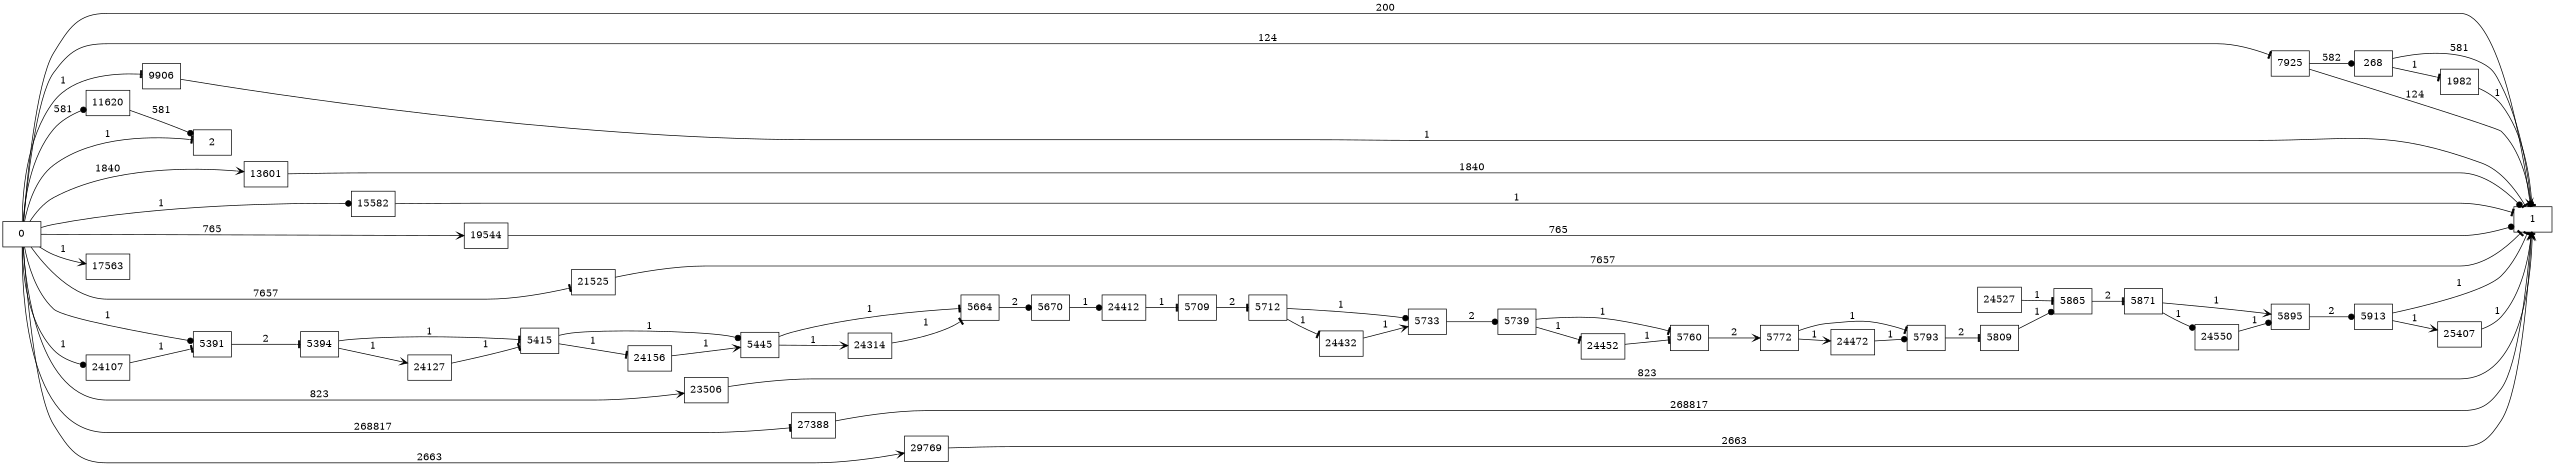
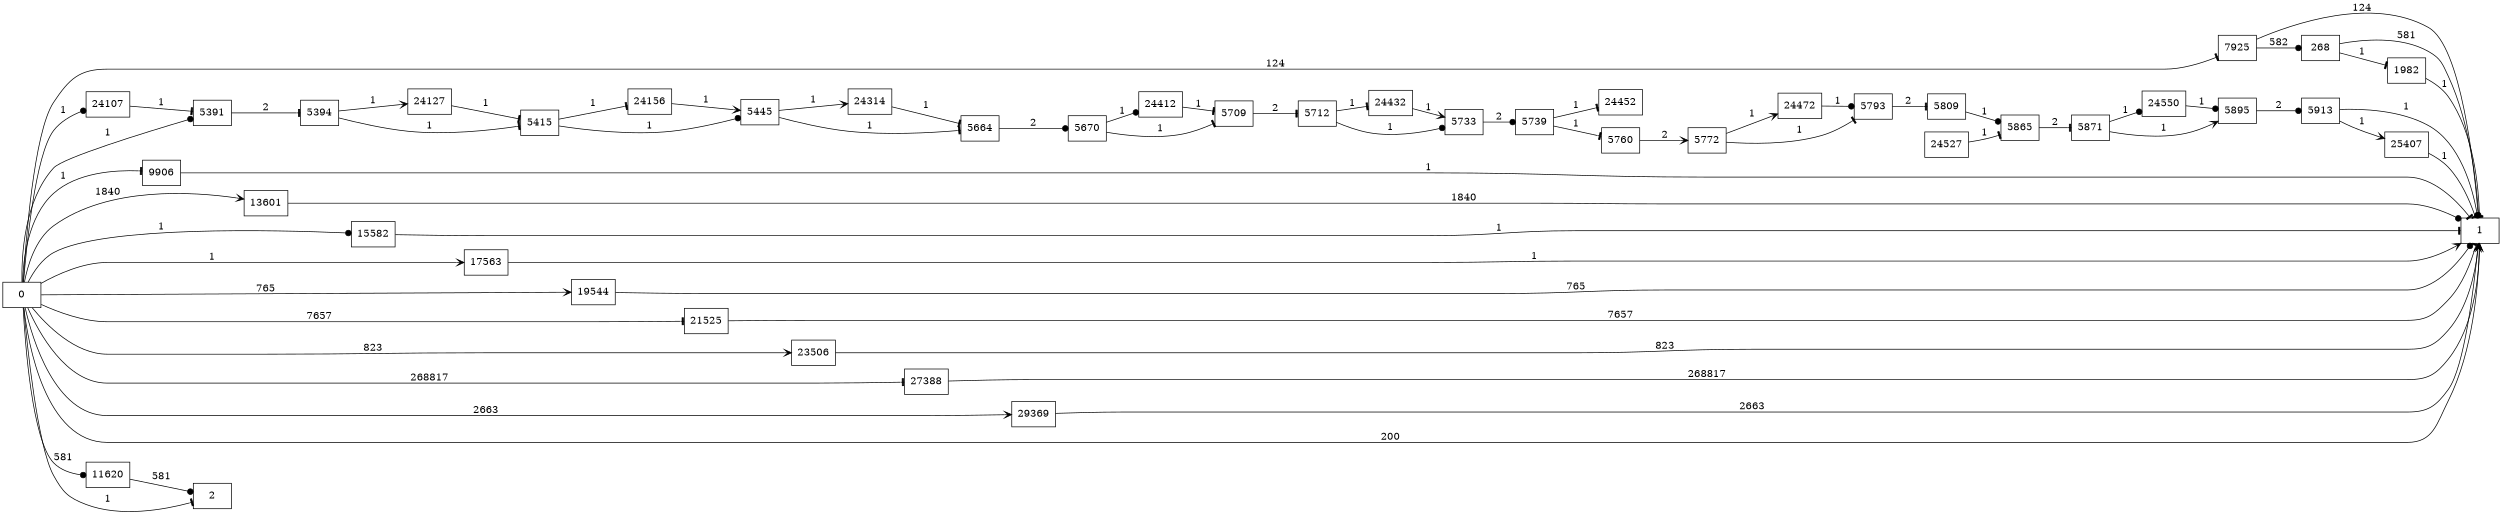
  digraph {
    rankdir=LR
    node [shape=rectangle]
    edge [arrowhead=tee]
    268
    1
    1982
    5391
    5394
    5415
    24127
    5445
    24156
    5664
    n11 [label=24314]
    5670
    5709
    24412
    5712
    5733
    24432
    5739
    5760
    24452
    5772
    5793
    24472
    5809
    5865
    5871
    24527
    5895
    24550
    5913
    25407
    7925
    9906
    11620
    2
    13601
    15582
    17563
    19544
    21525
    23506
    24107
    27388
-   29369 [label=29769]
+   29369
    0
    268 -> 1 [label=581]
    268 -> 1982 [label=1]
    1982 -> 1 [label=1]
    5391 -> 5394 [label=2]
    5394 -> 5415 [label=1]
    5394 -> 24127 [arrowhead=vee label=1]
    5415 -> 5445 [arrowhead=dot label=1]
    5415 -> 24156 [label=1]
    24127 -> 5415 [label=1]
    5445 -> 5664 [label=1]
    5445 -> n11 [arrowhead=vee label=1]
    24156 -> 5445 [arrowhead=vee label=1]
    5664 -> 5670 [arrowhead=dot label=2]
    n11 -> 5664 [label=1]
+   5670 -> 5709 [label=1]
    5670 -> 24412 [arrowhead=dot label=1]
    5709 -> 5712 [label=2]
    24412 -> 5709 [label=1]
    5712 -> 5733 [arrowhead=dot label=1]
    5712 -> 24432 [label=1]
    5733 -> 5739 [arrowhead=dot label=2]
    24432 -> 5733 [arrowhead=vee label=1]
    5739 -> 5760 [label=1]
    5739 -> 24452 [label=1]
    5760 -> 5772 [arrowhead=vee label=2]
-   24452 -> 5760 [label=1]
    5772 -> 5793 [label=1]
    5772 -> 24472 [arrowhead=vee label=1]
    5793 -> 5809 [label=2]
    24472 -> 5793 [arrowhead=dot label=1]
    5809 -> 5865 [arrowhead=dot label=1]
    5865 -> 5871 [label=2]
    5871 -> 5895 [arrowhead=vee label=1]
    5871 -> 24550 [arrowhead=dot label=1]
    24527 -> 5865 [label=1]
    5895 -> 5913 [arrowhead=dot label=2]
    24550 -> 5895 [arrowhead=dot label=1]
-   5913 -> 1 [label=1]
+   5913 -> 1 [arrowhead=dot label=1]
    5913 -> 25407 [arrowhead=vee label=1]
    25407 -> 1 [label=1]
    7925 -> 268 [arrowhead=dot label=582]
    7925 -> 1 [arrowhead=dot label=124]
    9906 -> 1 [label=1]
    11620 -> 2 [arrowhead=dot label=581]
    13601 -> 1 [arrowhead=dot label=1840]
    15582 -> 1 [label=1]
+   17563 -> 1 [arrowhead=vee label=1]
    19544 -> 1 [arrowhead=dot label=765]
    21525 -> 1 [label=7657]
    23506 -> 1 [arrowhead=vee label=823]
    24107 -> 5391 [label=1]
    27388 -> 1 [arrowhead=vee label=268817]
    29369 -> 1 [arrowhead=vee label=2663]
    0 -> 1 [arrowhead=vee label=200]
    0 -> 5391 [arrowhead=dot label=1]
    0 -> 7925 [label=124]
    0 -> 9906 [label=1]
    0 -> 11620 [arrowhead=dot label=581]
    0 -> 2 [label=1]
    0 -> 13601 [arrowhead=vee label=1840]
    0 -> 15582 [arrowhead=dot label=1]
    0 -> 17563 [arrowhead=vee label=1]
    0 -> 19544 [arrowhead=vee label=765]
    0 -> 21525 [label=7657]
    0 -> 23506 [arrowhead=vee label=823]
    0 -> 24107 [arrowhead=dot label=1]
    0 -> 27388 [label=268817]
    0 -> 29369 [arrowhead=vee label=2663]
  }
